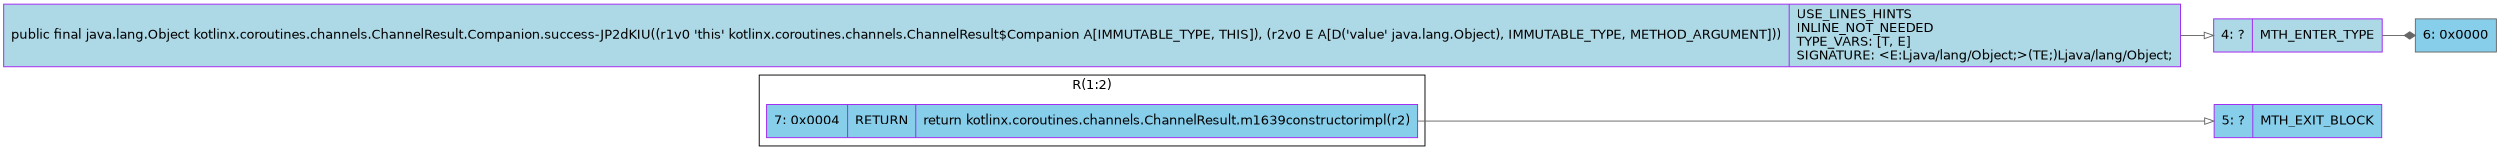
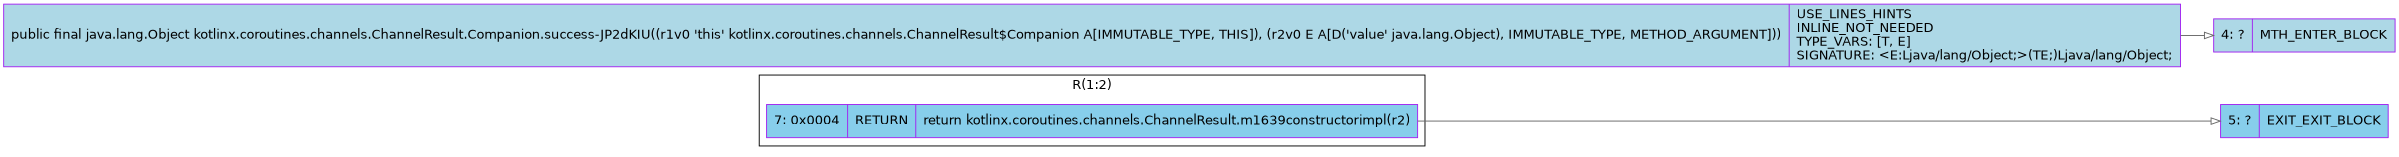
  digraph {
    fontname="DejaVu Sans"
    rankdir=LR
    node [color=purple fillcolor=skyblue fontname="DejaVu Sans" shape=record style=filled]
    edge [arrowhead=onormal color=gray40 fontname="DejaVu Sans"]
    n1 [label="{7\:\ 0x0004|RETURN\l|return kotlinx.coroutines.channels.ChannelResult.m1639constructorimpl(r2)\l}"]
-   n2 [label="{5\:\ ?|MTH_EXIT_BLOCK\l}"]
-   n3 [fillcolor=lightblue label="{4\:\ ?|MTH_ENTER_TYPE\l}"]
-   n4 [color=gray40 label="{6\:\ 0x0000}"]
+   n2 [label="{5\:\ ?|EXIT_EXIT_BLOCK\l}"]
+   n3 [fillcolor=lightblue label="{4\:\ ?|MTH_ENTER_BLOCK\l}"]
    n5 [fillcolor=lightblue label="{public final java.lang.Object kotlinx.coroutines.channels.ChannelResult.Companion.success\-JP2dKIU((r1v0 'this' kotlinx.coroutines.channels.ChannelResult$Companion A[IMMUTABLE_TYPE, THIS]), (r2v0 E A[D('value' java.lang.Object), IMMUTABLE_TYPE, METHOD_ARGUMENT]))  | USE_LINES_HINTS\lINLINE_NOT_NEEDED\lTYPE_VARS: [T, E]\lSIGNATURE: \<E:Ljava\/lang\/Object;\>(TE;)Ljava\/lang\/Object;\l}"]
    subgraph cluster_1 {
      label="R(1:2)"
      n1
    }
    n1 -> n2
-   n3 -> n4 [arrowhead=diamond]
    n5 -> n3
  }
